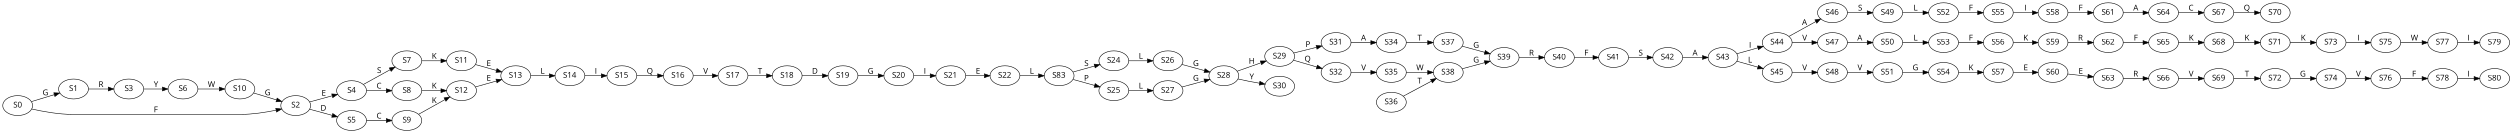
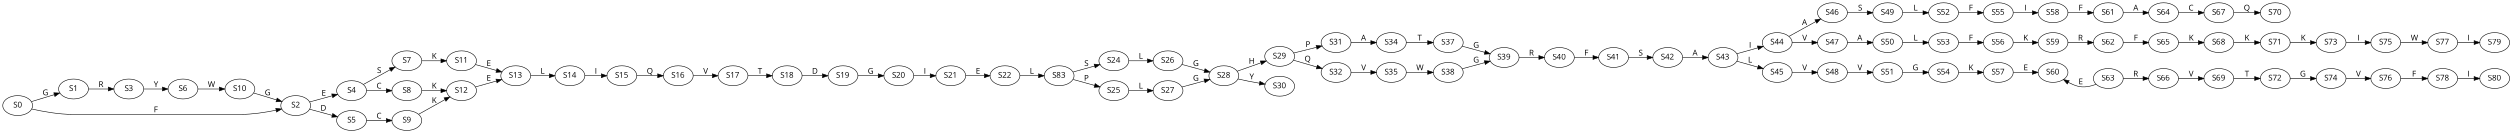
  strict digraph {
    fontname="Open Sans"
    rankdir=LR
    node [fontname="Open Sans"]
    edge [fontname="Open Sans"]
    S0
    S1
    S2
    S3
    S4
    S5
    S6
    S7
    S8
    S9
    S10
    S11
    S12
    S13
    S14
    S15
    S16
    S17
    S18
    S19
    S20
    S21
    S22
    n24 [label=S83]
    S24
    S25
    S26
    S27
    S28
    S29
    S30
    S31
    S32
    S34
    S35
    S37
    S38
-   S36
    S39
    S40
    S41
    S42
    S43
    S44
    S45
    S46
    S47
    S48
    S49
    S50
    S51
    S52
    S53
    S54
    S55
    S56
    S57
    S58
    S59
    S60
    S61
    S62
    S63
    S64
    S65
    S66
    S67
    S68
    S69
    S70
    S71
    S72
    S73
    S74
    S75
    S76
    S77
    S78
    S79
    S80
    S0 -> S1 [label=G]
    S0 -> S2 [label=F]
    S1 -> S3 [label=R]
    S2 -> S4 [label=E]
    S2 -> S5 [label=D]
    S3 -> S6 [label=Y]
    S4 -> S7 [label=S]
    S4 -> S8 [label=C]
    S5 -> S9 [label=C]
    S6 -> S10 [label=W]
    S7 -> S11 [label=K]
    S8 -> S12 [label=K]
    S9 -> S12 [label=K]
    S10 -> S2 [label=G]
    S11 -> S13 [label=E]
    S12 -> S13 [label=E]
    S13 -> S14 [label=L]
    S14 -> S15 [label=I]
    S15 -> S16 [label=Q]
    S16 -> S17 [label=V]
    S17 -> S18 [label=T]
    S18 -> S19 [label=D]
    S19 -> S20 [label=G]
    S20 -> S21 [label=I]
    S21 -> S22 [label=E]
    S22 -> n24 [label=L]
    n24 -> S24 [label=S]
    n24 -> S25 [label=P]
    S24 -> S26 [label=L]
    S25 -> S27 [label=L]
    S26 -> S28 [label=G]
    S27 -> S28 [label=G]
    S28 -> S29 [label=H]
    S28 -> S30 [label=Y]
    S29 -> S31 [label=P]
    S29 -> S32 [label=Q]
    S31 -> S34 [label=A]
    S32 -> S35 [label=V]
    S34 -> S37 [label=T]
    S35 -> S38 [label=W]
    S37 -> S39 [label=G]
    S38 -> S39 [label=G]
-   S36 -> S38 [label=T]
    S39 -> S40 [label=R]
    S40 -> S41 [label=F]
    S41 -> S42 [label=S]
    S42 -> S43 [label=A]
    S43 -> S44 [label=I]
    S43 -> S45 [label=L]
    S44 -> S46 [label=A]
    S44 -> S47 [label=V]
    S45 -> S48 [label=V]
    S46 -> S49 [label=S]
    S47 -> S50 [label=A]
    S48 -> S51 [label=V]
    S49 -> S52 [label=L]
    S50 -> S53 [label=L]
    S51 -> S54 [label=G]
    S52 -> S55 [label=F]
    S53 -> S56 [label=F]
    S54 -> S57 [label=K]
    S55 -> S58 [label=I]
    S56 -> S59 [label=K]
    S57 -> S60 [label=E]
    S58 -> S61 [label=F]
    S59 -> S62 [label=R]
-   S60 -> S63 [label=E]
+   S63 -> S60 [label=E]
    S61 -> S64 [label=A]
    S62 -> S65 [label=F]
    S63 -> S66 [label=R]
    S64 -> S67 [label=C]
    S65 -> S68 [label=K]
    S66 -> S69 [label=V]
    S67 -> S70 [label=Q]
    S68 -> S71 [label=K]
    S69 -> S72 [label=T]
    S71 -> S73 [label=K]
    S72 -> S74 [label=G]
    S73 -> S75 [label=I]
    S74 -> S76 [label=V]
    S75 -> S77 [label=W]
    S76 -> S78 [label=F]
    S77 -> S79 [label=I]
    S78 -> S80 [label=I]
  }
